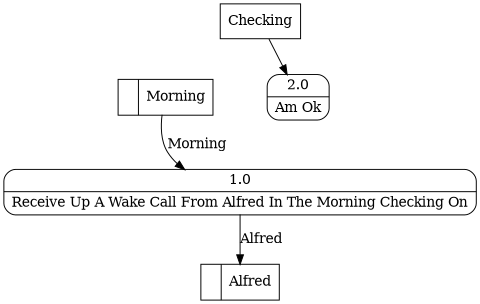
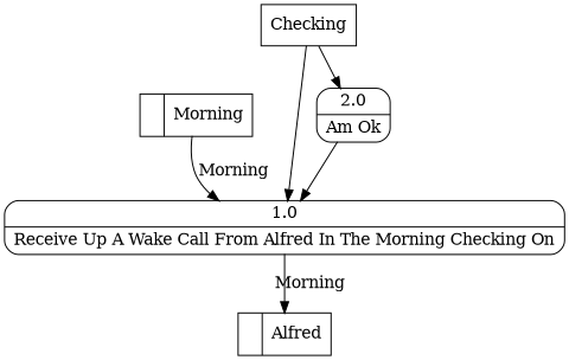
  digraph {
    fontname="DejaVu Serif"
    node [fontname="DejaVu Serif" shape=record]
    edge [fontname="DejaVu Serif"]
    n1 [label="<f0>  |<f1> Morning "]
    n2 [label="{<f0> 1.0|<f1> Receive Up A Wake Call From Alfred In The Morning Checking On }" shape=Mrecord]
    n3 [label="<f0>  |<f1> Alfred "]
    n4 [label=Checking shape=box]
    n5 [label="{<f0> 2.0|<f1> Am Ok }" shape=Mrecord]
    n1 -> n2 [label=Morning]
-   n2 -> n3 [label=Alfred]
+   n2 -> n3 [label=Morning]
+   n4 -> n2
    n4 -> n5
+   n5 -> n2
  }
